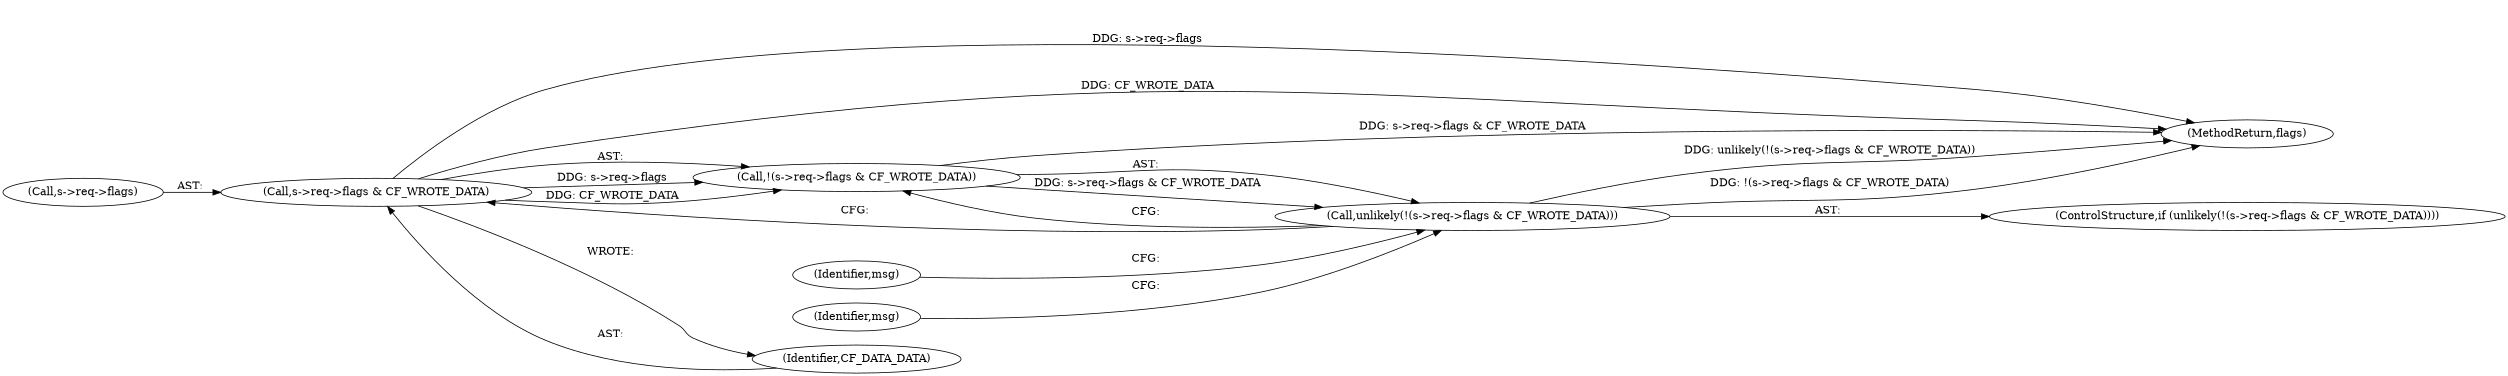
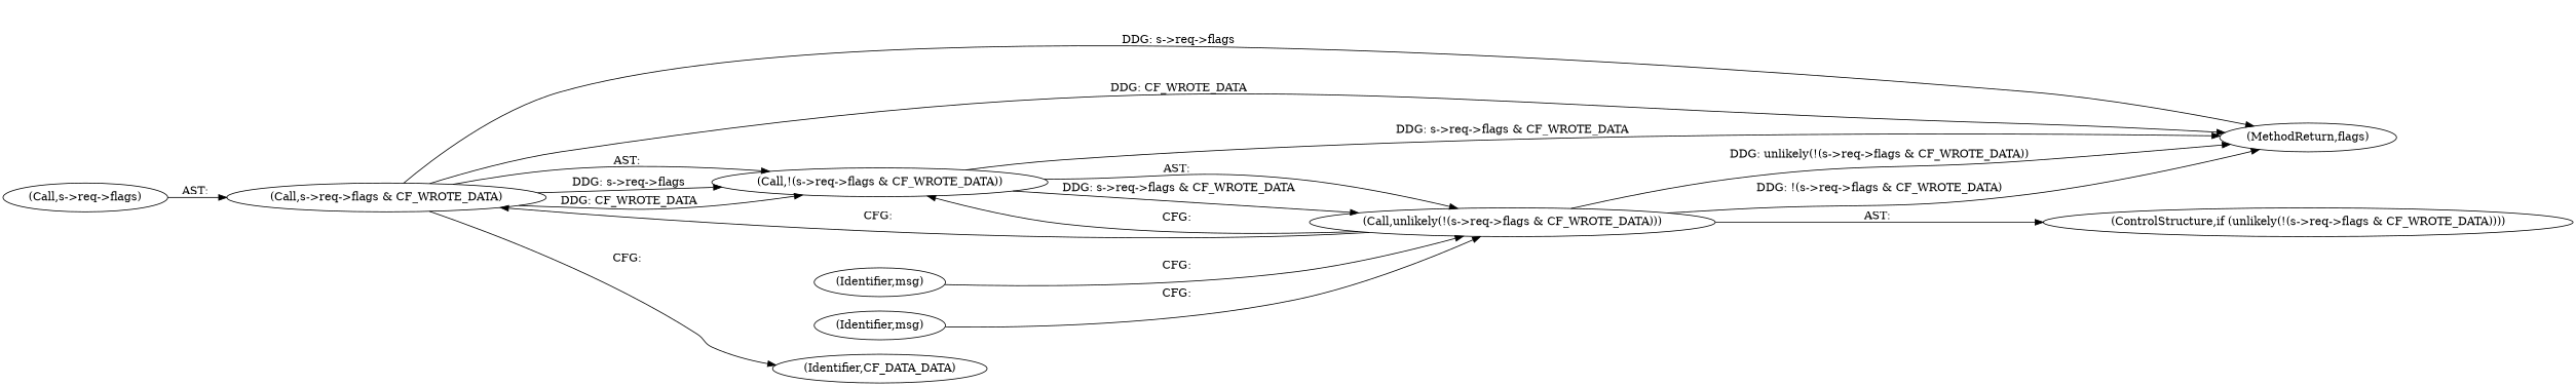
  digraph {
    rankdir=LR
    n1 [label="(Call,s->req->flags & CF_WROTE_DATA)"]
    n2 [label="(Call,!(s->req->flags & CF_WROTE_DATA))"]
    n3 [label="(MethodReturn,flags)"]
    n4 [label="(Identifier,CF_DATA_DATA)"]
    n5 [label="(Call,unlikely(!(s->req->flags & CF_WROTE_DATA)))"]
    n6 [label="(ControlStructure,if (unlikely(!(s->req->flags & CF_WROTE_DATA))))"]
    n7 [label="(Call,s->req->flags)"]
    n8 [label="(Identifier,msg)"]
    n9 [label="(Identifier,msg)"]
    n1 -> n2 [label="AST: "]
    n1 -> n2 [label="DDG: s->req->flags"]
    n1 -> n2 [label="DDG: CF_WROTE_DATA"]
    n1 -> n3 [label="DDG: s->req->flags"]
    n1 -> n3 [label="DDG: CF_WROTE_DATA"]
-   n1 -> n4 [label="WROTE: "]
+   n1 -> n4 [label="CFG: "]
    n2 -> n3 [label="DDG: s->req->flags & CF_WROTE_DATA"]
    n2 -> n5 [label="AST: "]
    n2 -> n5 [label="DDG: s->req->flags & CF_WROTE_DATA"]
-   n4 -> n1 [label="AST: "]
    n5 -> n1 [label="CFG: "]
    n5 -> n2 [label="CFG: "]
    n5 -> n3 [label="DDG: unlikely(!(s->req->flags & CF_WROTE_DATA))"]
    n5 -> n3 [label="DDG: !(s->req->flags & CF_WROTE_DATA)"]
    n5 -> n6 [label="AST: "]
    n7 -> n1 [label="AST: "]
    n8 -> n5 [label="CFG: "]
    n9 -> n5 [label="CFG: "]
  }
